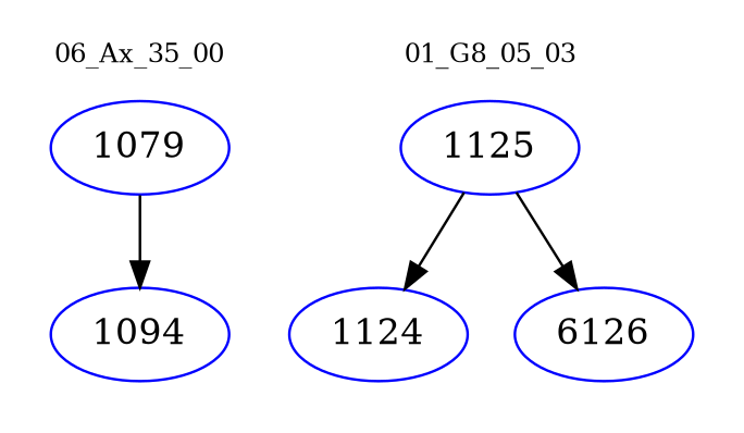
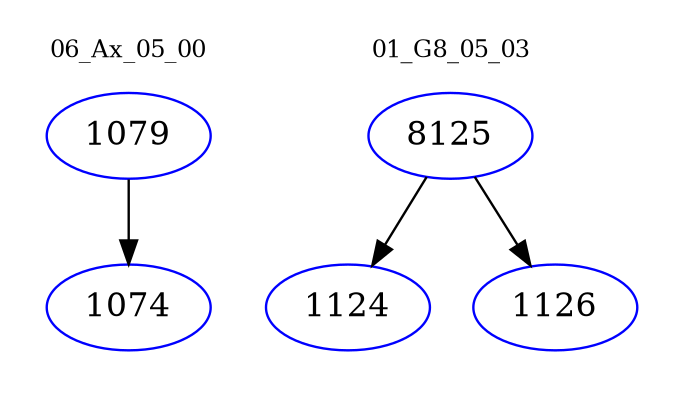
  digraph {
    node [color=blue]
    edge [color=black]
    n1 [label=1079]
-   n2 [label=1094]
-   n3 [label=1125]
+   n2 [label=1074]
+   n3 [label=8125]
    n4 [label=1124]
-   n5 [label=6126]
+   n5 [label=1126]
    subgraph cluster_1 {
      color=white
      fontsize=10
-     label="06_Ax_35_00"
+     label="06_Ax_05_00"
      n1
      n2
    }
    subgraph cluster_2 {
      color=white
      fontsize=10
      label="01_G8_05_03"
      n3
      n4
      n5
    }
    n1 -> n2
    n3 -> n4
    n3 -> n5
  }
